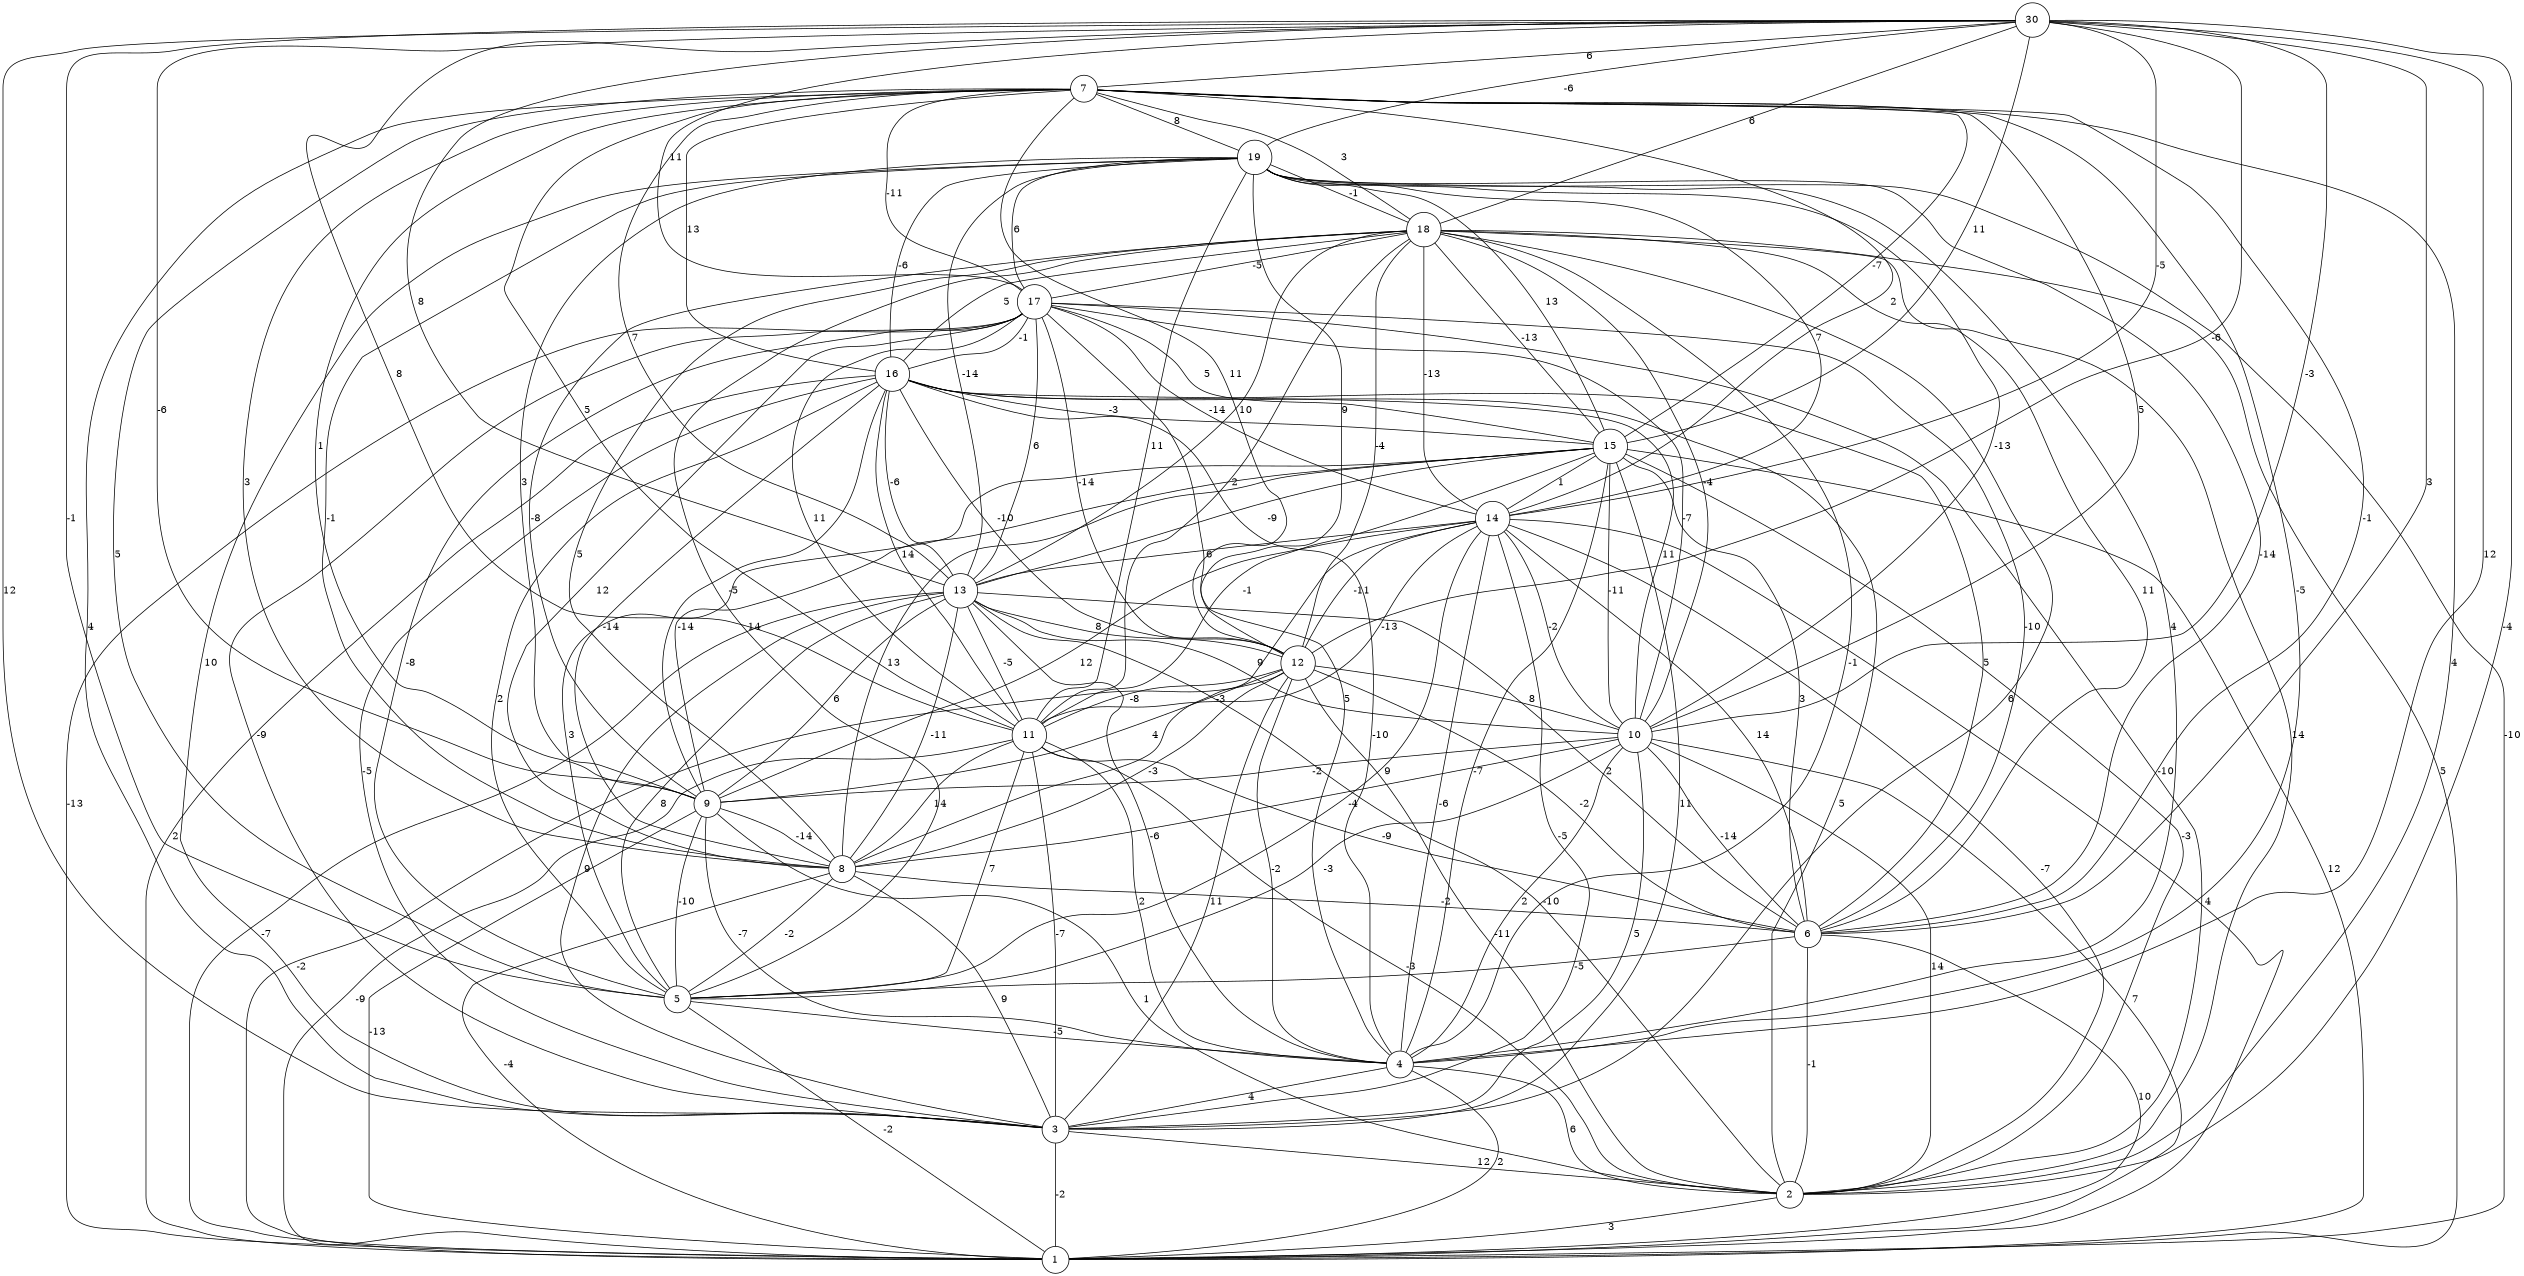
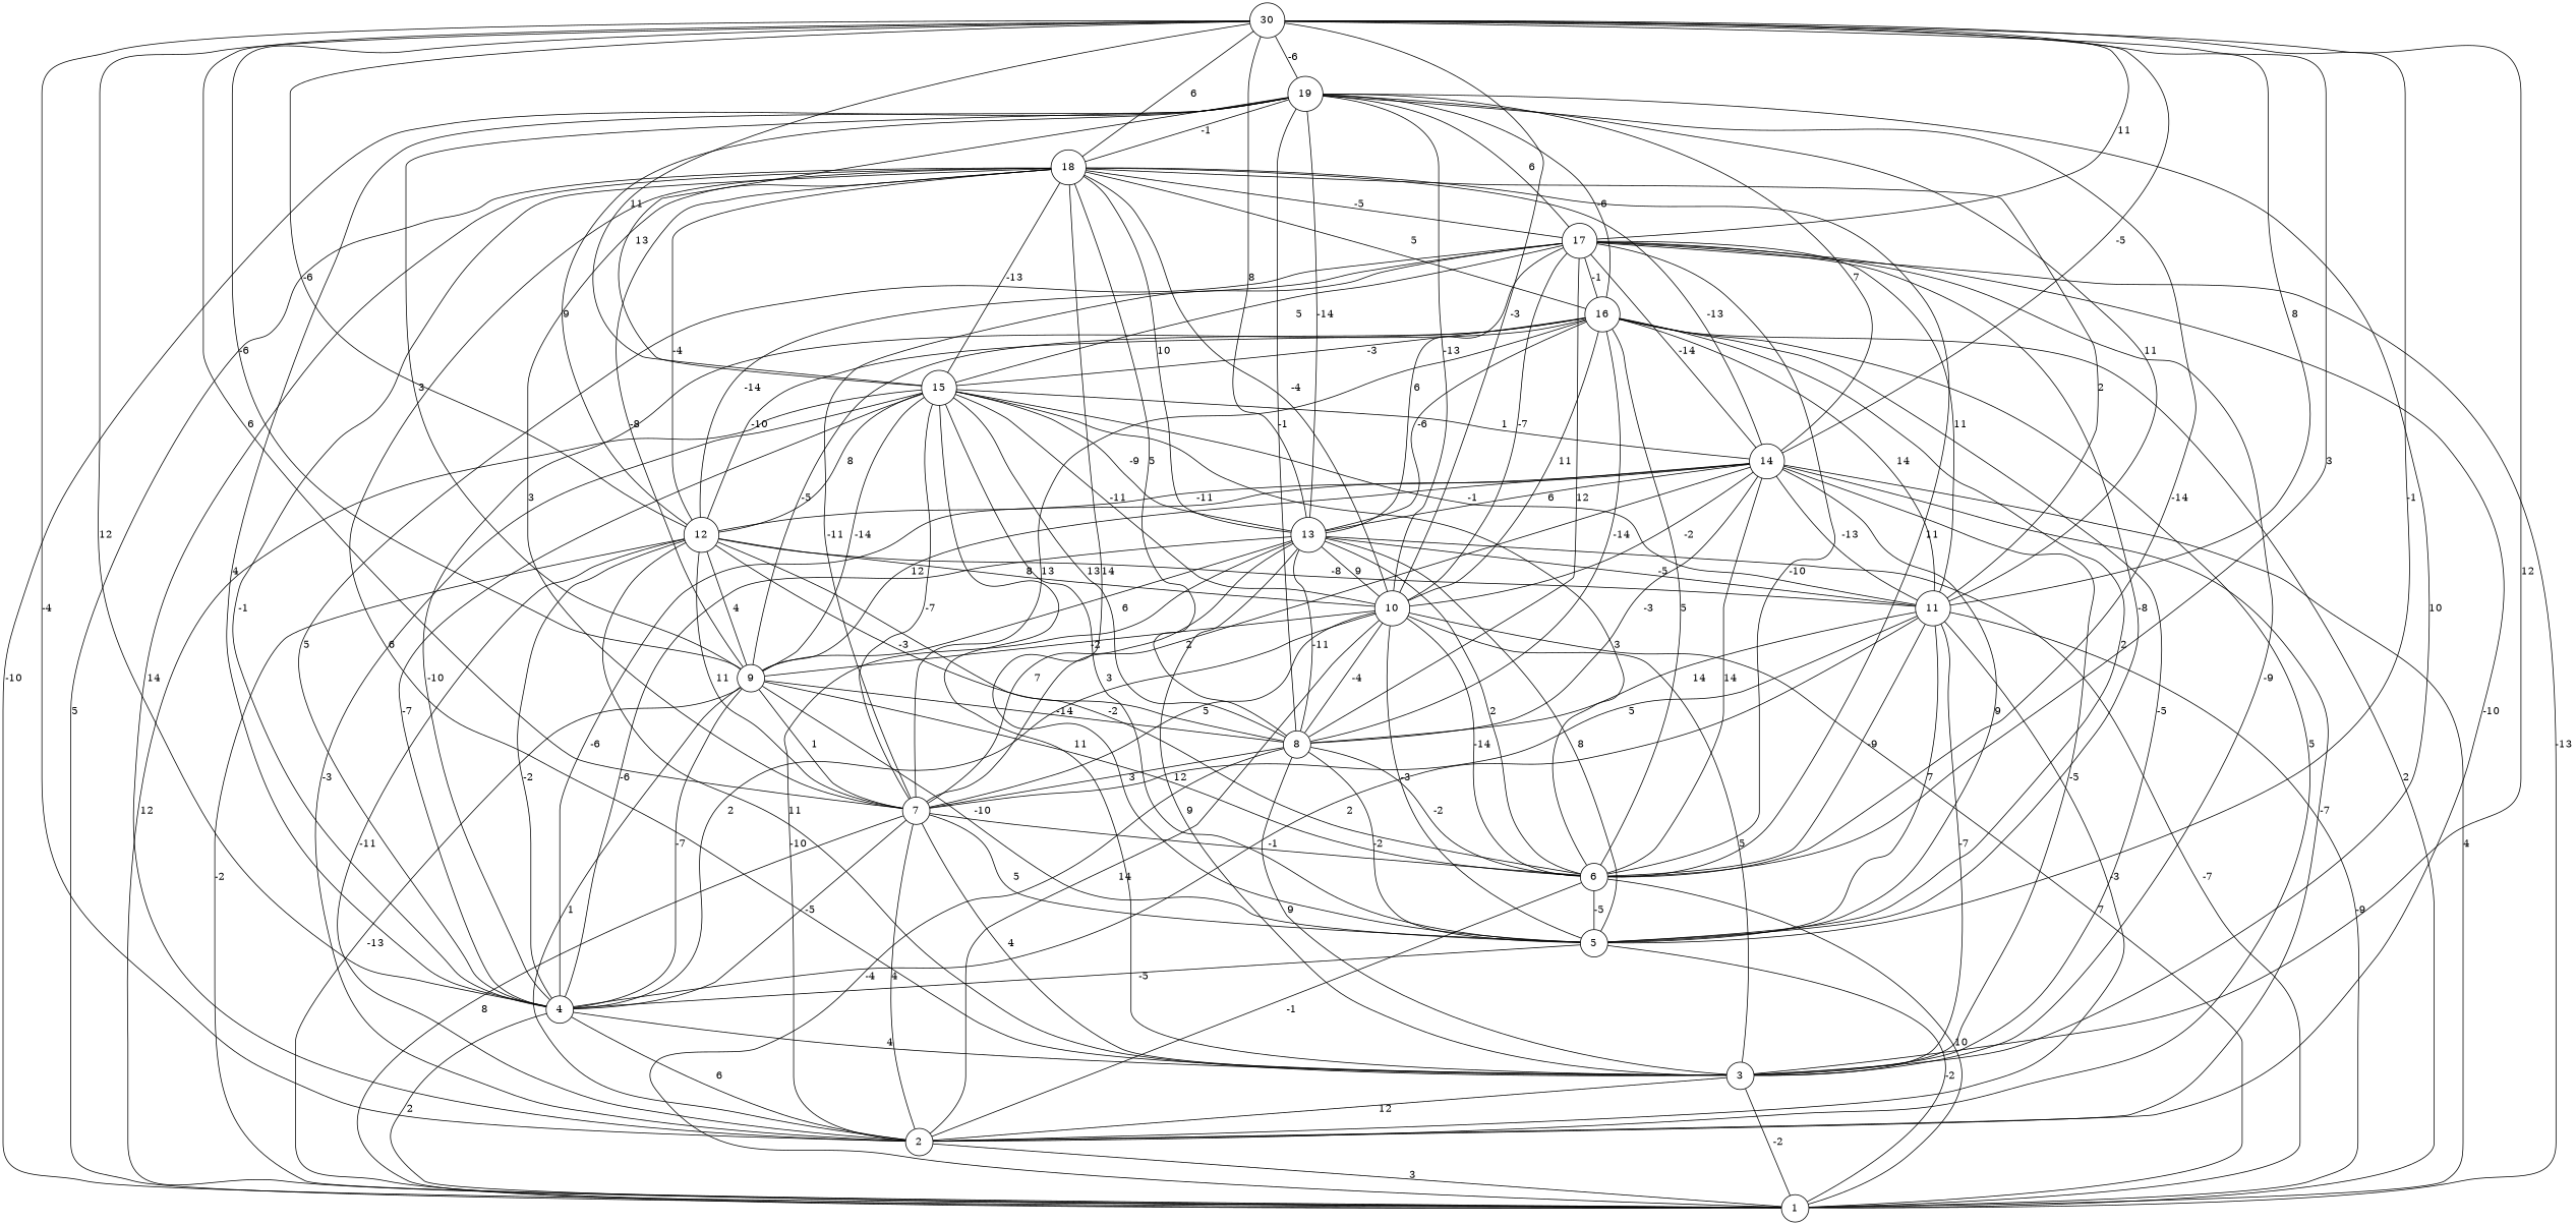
  graph {
    fontname="Helvetica,Arial,sans-serif"
    node [shape=circle]
    n1 [label=30]
    2
    3
    4
    5
    6
    7
    9
    10
    11
    12
    13
    14
    15
    17
    18
    19
    1
    8
    16
    n1 -- 2 [label=-4]
    n1 -- 3 [label=12]
    n1 -- 4 [label=12]
    n1 -- 5 [label=-1]
    n1 -- 6 [label=3]
    n1 -- 7 [label=6]
    n1 -- 9 [label=-6]
    n1 -- 10 [label=-3]
    n1 -- 11 [label=8]
    n1 -- 12 [label=-6]
    n1 -- 13 [label=8]
    n1 -- 14 [label=-5]
    n1 -- 15 [label=11]
    n1 -- 17 [label=11]
    n1 -- 18 [label=6]
    n1 -- 19 [label=-6]
    2 -- 1 [label=3]
    3 -- 2 [label=12]
    3 -- 1 [label=-2]
    4 -- 2 [label=6]
    4 -- 3 [label=4]
    4 -- 1 [label=2]
    5 -- 4 [label=-5]
    5 -- 1 [label=-2]
    6 -- 2 [label=-1]
    6 -- 5 [label=-5]
    6 -- 1 [label=10]
    7 -- 2 [label=4]
    7 -- 3 [label=4]
    7 -- 4 [label=-5]
    7 -- 5 [label=5]
    7 -- 6 [label=-1]
-   7 -- 19 [label=8]
+   7 -- 1 [label=8]
    9 -- 2 [label=1]
    9 -- 4 [label=-7]
    9 -- 5 [label=-10]
+   9 -- 6 [label=12]
    9 -- 7 [label=1]
    9 -- 1 [label=-13]
    9 -- 8 [label=-14]
    10 -- 2 [label=14]
    10 -- 3 [label=5]
    10 -- 4 [label=2]
    10 -- 5 [label=-3]
    10 -- 6 [label=-14]
    10 -- 7 [label=5]
    10 -- 9 [label=-2]
    10 -- 1 [label=7]
    10 -- 8 [label=-4]
    11 -- 2 [label=-3]
    11 -- 3 [label=-7]
    11 -- 4 [label=2]
    11 -- 5 [label=7]
    11 -- 6 [label=-9]
    11 -- 7 [label=5]
    11 -- 1 [label=-9]
    11 -- 8 [label=14]
    12 -- 2 [label=-11]
    12 -- 3 [label=11]
    12 -- 4 [label=-2]
    12 -- 6 [label=-2]
    12 -- 7 [label=11]
    12 -- 9 [label=4]
    12 -- 10 [label=8]
    12 -- 11 [label=-8]
    12 -- 1 [label=-2]
    12 -- 8 [label=-3]
    13 -- 2 [label=-10]
    13 -- 3 [label=9]
    13 -- 4 [label=-6]
    13 -- 5 [label=8]
    13 -- 6 [label=2]
    13 -- 7 [label=7]
    13 -- 9 [label=6]
    13 -- 10 [label=9]
    13 -- 11 [label=-5]
-   13 -- 12 [label=8]
+   15 -- 12 [label=8]
    13 -- 1 [label=-7]
    13 -- 8 [label=-11]
    14 -- 2 [label=-7]
    14 -- 3 [label=-5]
    14 -- 4 [label=-6]
    14 -- 5 [label=9]
    14 -- 6 [label=14]
    14 -- 7 [label=2]
    14 -- 9 [label=12]
    14 -- 10 [label=-2]
    14 -- 11 [label=-13]
    14 -- 12 [label=-11]
    14 -- 13 [label=6]
    14 -- 1 [label=4]
    14 -- 8 [label=-3]
    15 -- 2 [label=-3]
    15 -- 3 [label=11]
    15 -- 4 [label=-7]
    15 -- 5 [label=3]
    15 -- 6 [label=3]
    15 -- 7 [label=-7]
    15 -- 9 [label=-14]
    15 -- 10 [label=-11]
    15 -- 11 [label=-1]
    15 -- 13 [label=-9]
    15 -- 14 [label=1]
    15 -- 1 [label=12]
    15 -- 8 [label=13]
    17 -- 2 [label=-10]
    17 -- 3 [label=-9]
    17 -- 4 [label=5]
    17 -- 5 [label=-8]
    17 -- 6 [label=-10]
    17 -- 7 [label=-11]
    17 -- 10 [label=-7]
    17 -- 11 [label=11]
    17 -- 12 [label=-14]
    17 -- 13 [label=6]
    17 -- 14 [label=-14]
    17 -- 15 [label=5]
    17 -- 1 [label=-13]
    17 -- 8 [label=12]
    17 -- 16 [label=-1]
    18 -- 2 [label=14]
    18 -- 3 [label=6]
    18 -- 4 [label=-1]
    18 -- 5 [label=14]
    18 -- 6 [label=11]
    18 -- 7 [label=3]
    18 -- 9 [label=-8]
    18 -- 10 [label=-4]
    18 -- 11 [label=2]
    18 -- 12 [label=-4]
    18 -- 13 [label=10]
    18 -- 14 [label=-13]
    18 -- 15 [label=-13]
    18 -- 17 [label=-5]
    18 -- 1 [label=5]
    18 -- 8 [label=5]
    18 -- 16 [label=5]
    19 -- 3 [label=10]
    19 -- 4 [label=4]
    19 -- 6 [label=-14]
    19 -- 9 [label=3]
    19 -- 10 [label=-13]
    19 -- 11 [label=11]
    19 -- 12 [label=9]
    19 -- 13 [label=-14]
    19 -- 14 [label=7]
    19 -- 15 [label=13]
    19 -- 17 [label=6]
    19 -- 18 [label=-1]
    19 -- 1 [label=-10]
    19 -- 8 [label=-1]
    19 -- 16 [label=-6]
    8 -- 3 [label=9]
    8 -- 5 [label=-2]
    8 -- 6 [label=-2]
    8 -- 7 [label=3]
    8 -- 1 [label=-4]
    16 -- 2 [label=5]
    16 -- 3 [label=-5]
    16 -- 4 [label=-10]
    16 -- 5 [label=2]
    16 -- 6 [label=5]
    16 -- 7 [label=13]
    16 -- 9 [label=-5]
    16 -- 10 [label=11]
    16 -- 11 [label=14]
    16 -- 12 [label=-10]
    16 -- 13 [label=-6]
    16 -- 15 [label=-3]
    16 -- 1 [label=2]
    16 -- 8 [label=-14]
  }
